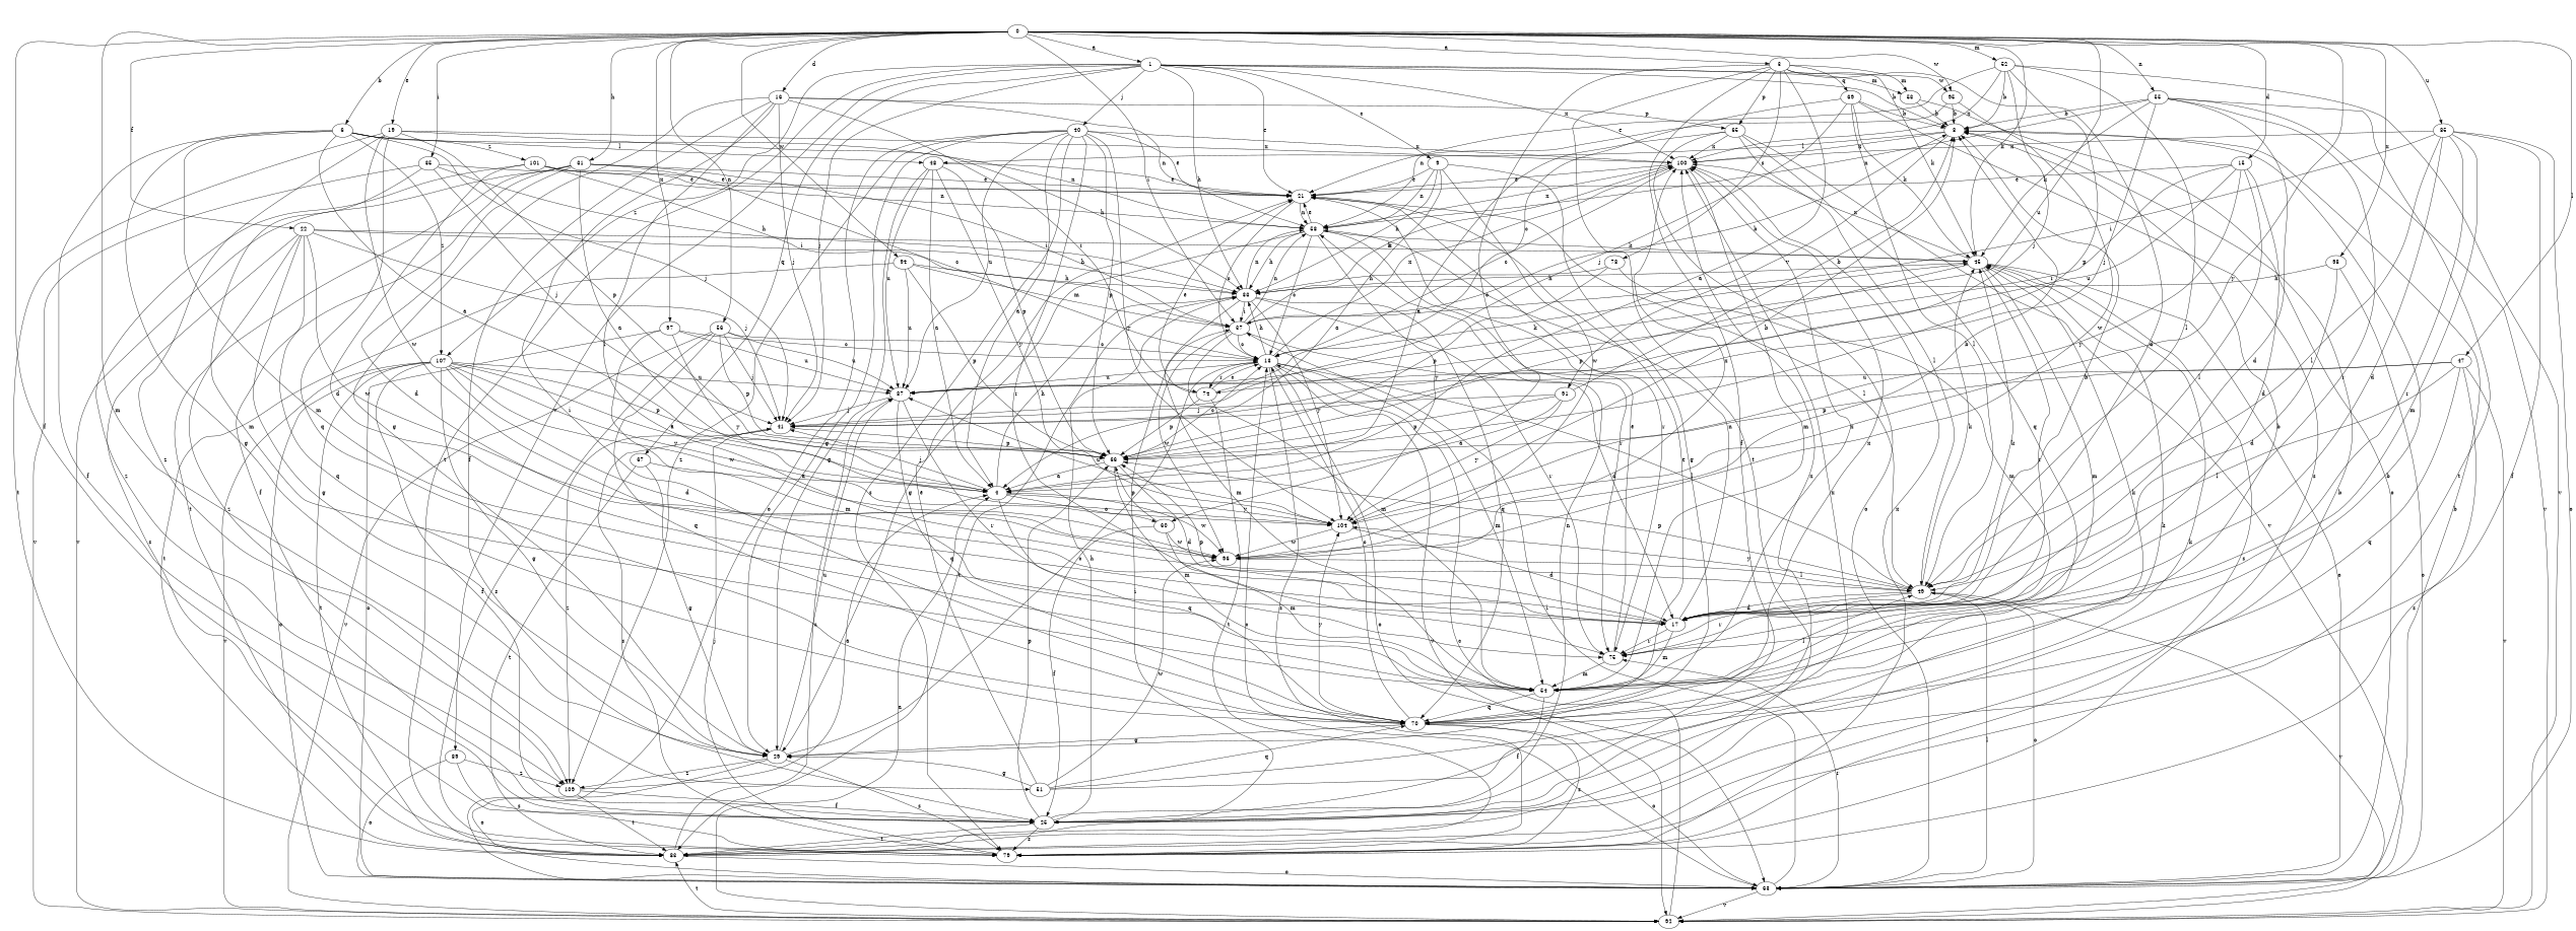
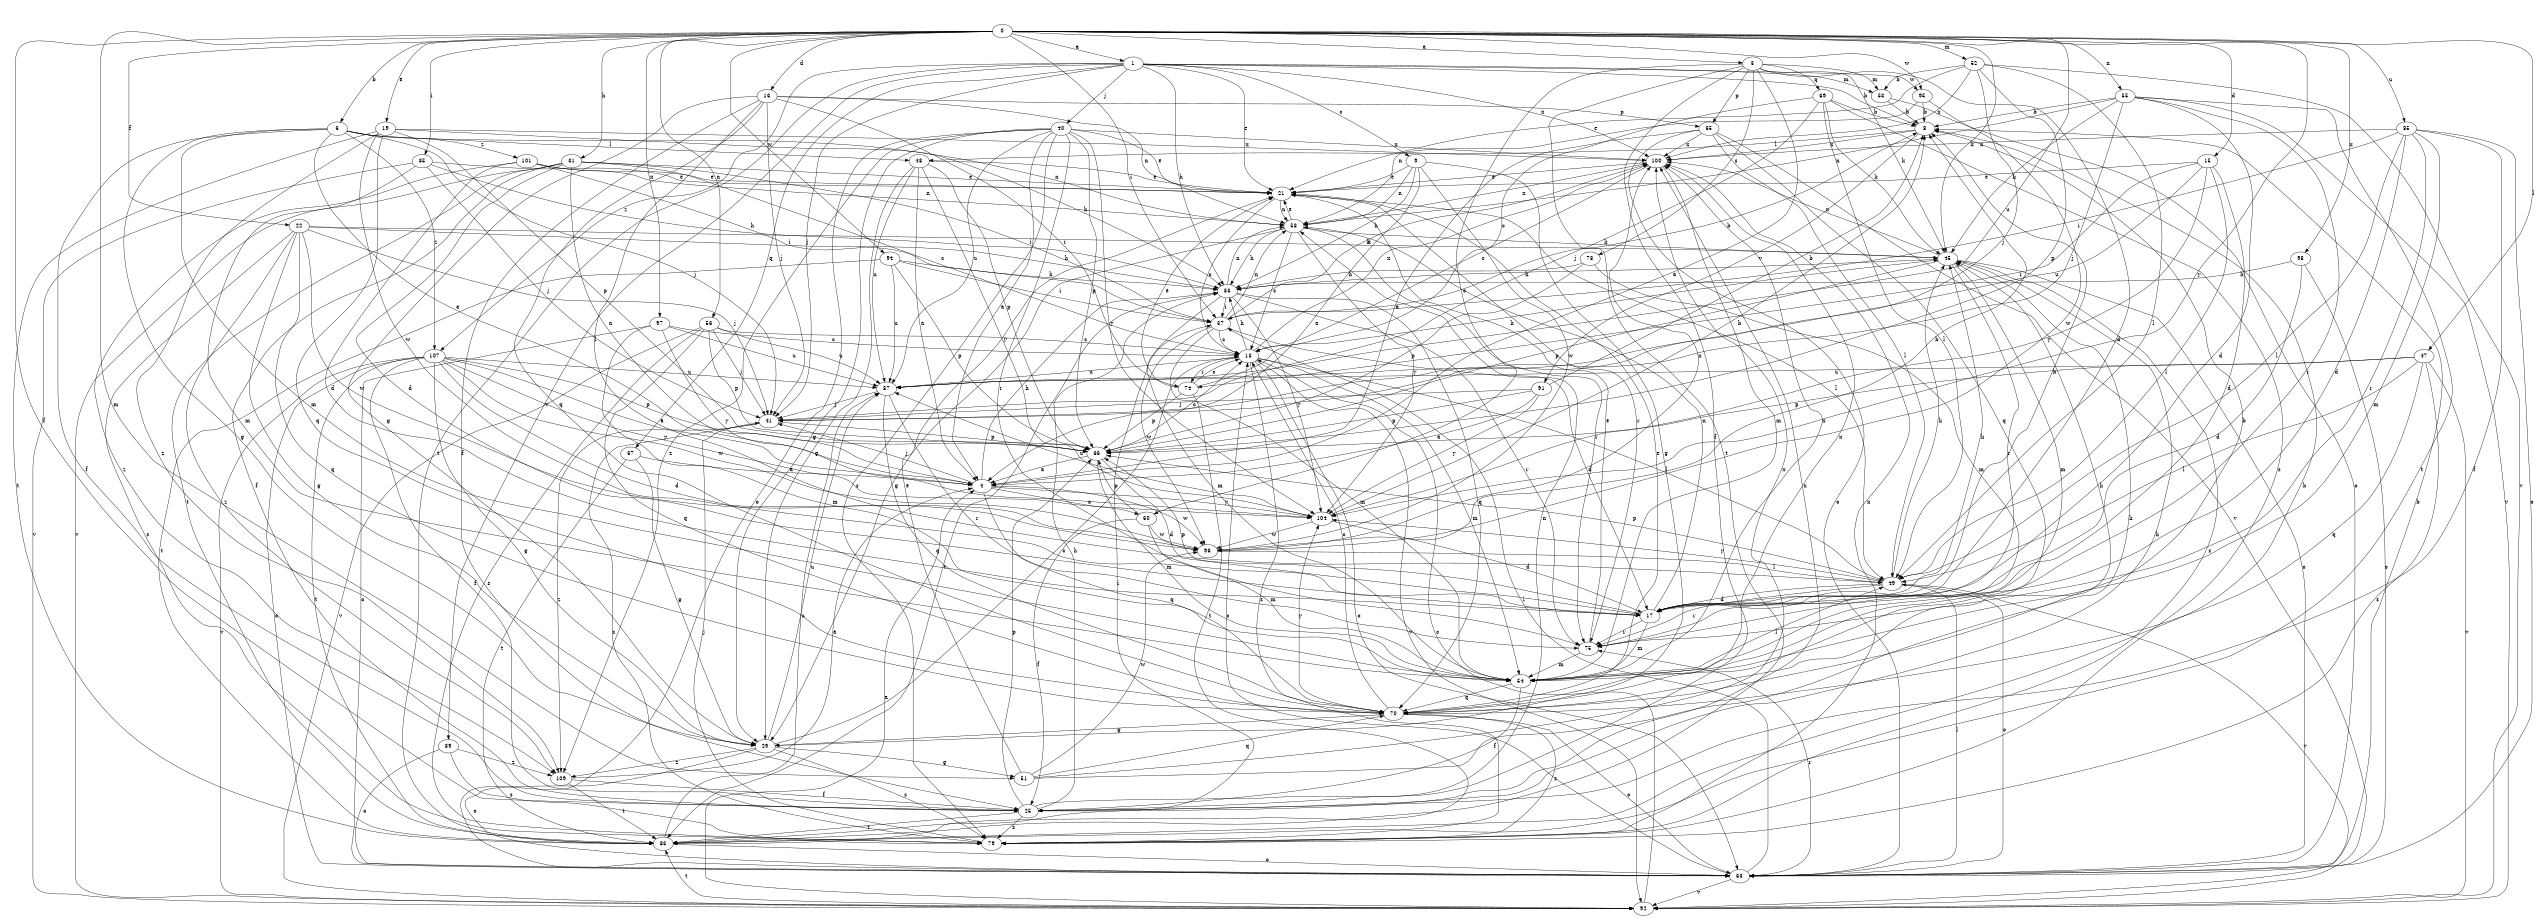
  strict digraph {
    0
    1
    3
    6
    15
    16
    19
    22
    25
    31
    35
    37
    45
    47
    51
    52
    55
    56
    85
    87
    94
    95
    97
    98
    104
    8
    9
    21
    33
    40
    41
    53
    67
    83
    89
    100
    107
    4
    17
    60
    65
    69
    78
    29
    48
    54
    58
    n48 [label=101]
    49
    74
    70
    96
    66
    109
    79
    13
    92
    63
    75
    91
    0 -> 1 [label=a]
    0 -> 3 [label=a]
    0 -> 6 [label=b]
    0 -> 15 [label=d]
    0 -> 16 [label=d]
    0 -> 19 [label=e]
    0 -> 22 [label=f]
    0 -> 25 [label=f]
    0 -> 31 [label=h]
    0 -> 35 [label=i]
    0 -> 37 [label=i]
    0 -> 45 [label=k]
    0 -> 47 [label=l]
    0 -> 51 [label=m]
    0 -> 52 [label=m]
    0 -> 55 [label=n]
    0 -> 56 [label=n]
    0 -> 85 [label=u]
    0 -> 87 [label=u]
    0 -> 94 [label=w]
    0 -> 95 [label=w]
    0 -> 97 [label=x]
    0 -> 98 [label=x]
    0 -> 104 [label=y]
    1 -> 95 [label=w]
    1 -> 8 [label=b]
    1 -> 9 [label=c]
    1 -> 21 [label=e]
    1 -> 33 [label=h]
    1 -> 40 [label=j]
    1 -> 41 [label=j]
    1 -> 53 [label=m]
    1 -> 67 [label=q]
    1 -> 83 [label=t]
    1 -> 89 [label=v]
    1 -> 100 [label=x]
    1 -> 107 [label=z]
    3 -> 25 [label=f]
    3 -> 45 [label=k]
    3 -> 53 [label=m]
    3 -> 83 [label=t]
    3 -> 4 [label=a]
    3 -> 17 [label=d]
    3 -> 60 [label=o]
    3 -> 65 [label=p]
    3 -> 69 [label=q]
    3 -> 78 [label=s]
    6 -> 25 [label=f]
    6 -> 41 [label=j]
    6 -> 107 [label=z]
    6 -> 4 [label=a]
    6 -> 29 [label=g]
    6 -> 48 [label=l]
    6 -> 54 [label=m]
    6 -> 58 [label=n]
    6 -> n48 [label=z]
    15 -> 87 [label=u]
    15 -> 104 [label=y]
    15 -> 21 [label=e]
    15 -> 17 [label=d]
    15 -> 49 [label=l]
    15 -> 74 [label=r]
    16 -> 25 [label=f]
    16 -> 41 [label=j]
    16 -> 65 [label=p]
    16 -> 29 [label=g]
    16 -> 58 [label=n]
    16 -> 49 [label=l]
    16 -> 74 [label=r]
-   16 -> 70 [label=i]
+   16 -> 70 [label=q]
    19 -> 33 [label=h]
    19 -> 83 [label=t]
    19 -> 100 [label=x]
    19 -> 70 [label=q]
    19 -> 96 [label=w]
    19 -> 66 [label=p]
    19 -> 109 [label=z]
    22 -> 45 [label=k]
    22 -> 33 [label=h]
    22 -> 41 [label=j]
    22 -> 29 [label=g]
    22 -> 70 [label=q]
    22 -> 96 [label=w]
    22 -> 109 [label=z]
    22 -> 79 [label=s]
    25 -> 45 [label=k]
-   25 -> 8 [label=b]
    25 -> 33 [label=h]
    25 -> 83 [label=t]
    25 -> 100 [label=x]
    25 -> 58 [label=n]
    25 -> 66 [label=p]
    25 -> 79 [label=s]
    31 -> 25 [label=f]
    31 -> 37 [label=i]
    31 -> 21 [label=e]
    31 -> 83 [label=t]
    31 -> 4 [label=a]
    31 -> 17 [label=d]
    31 -> 13 [label=c]
    31 -> 92 [label=v]
    35 -> 21 [label=e]
    35 -> 33 [label=h]
    35 -> 41 [label=j]
    35 -> 54 [label=m]
    35 -> 92 [label=v]
    37 -> 8 [label=b]
    37 -> 100 [label=x]
    37 -> 17 [label=d]
    37 -> 54 [label=m]
    37 -> 58 [label=n]
    37 -> 96 [label=w]
    37 -> 13 [label=c]
    45 -> 33 [label=h]
    45 -> 100 [label=x]
    45 -> 54 [label=m]
    45 -> 66 [label=p]
    45 -> 79 [label=s]
    45 -> 63 [label=o]
    45 -> 75 [label=r]
    47 -> 87 [label=u]
    47 -> 49 [label=l]
    47 -> 70 [label=q]
    47 -> 66 [label=p]
    47 -> 79 [label=s]
    47 -> 92 [label=v]
    51 -> 45 [label=k]
    51 -> 21 [label=e]
    51 -> 100 [label=x]
-   51 -> 29 [label=g]
+   29 -> 51 [label=g]
    51 -> 70 [label=q]
    51 -> 96 [label=w]
-   52 -> 8 [label=b]
+   52 -> 53 [label=b]
    52 -> 21 [label=e]
    52 -> 41 [label=j]
    52 -> 100 [label=x]
    52 -> 49 [label=l]
    52 -> 66 [label=p]
    52 -> 92 [label=v]
    55 -> 45 [label=k]
    55 -> 8 [label=b]
    55 -> 41 [label=j]
    55 -> 83 [label=t]
    55 -> 17 [label=d]
    55 -> 58 [label=n]
    55 -> 92 [label=v]
    55 -> 75 [label=r]
    56 -> 87 [label=u]
    56 -> 41 [label=j]
    56 -> 70 [label=q]
    56 -> 66 [label=p]
    56 -> 79 [label=s]
    56 -> 13 [label=c]
    56 -> 92 [label=v]
    85 -> 25 [label=f]
    85 -> 37 [label=i]
    85 -> 100 [label=x]
    85 -> 17 [label=d]
    85 -> 54 [label=m]
    85 -> 49 [label=l]
    85 -> 63 [label=o]
    85 -> 75 [label=r]
    87 -> 41 [label=j]
    87 -> 70 [label=q]
    87 -> 75 [label=r]
-   94 -> 37 [label=m]
+   94 -> 37 [label=i]
    94 -> 87 [label=u]
    94 -> 33 [label=h]
    94 -> 83 [label=t]
    94 -> 66 [label=p]
    95 -> 8 [label=b]
    95 -> 58 [label=n]
    95 -> 96 [label=w]
    97 -> 87 [label=u]
    97 -> 104 [label=y]
    97 -> 54 [label=m]
    97 -> 13 [label=c]
    97 -> 63 [label=o]
    98 -> 33 [label=h]
    98 -> 17 [label=d]
    98 -> 63 [label=o]
    104 -> 87 [label=u]
    104 -> 8 [label=b]
    104 -> 17 [label=d]
    104 -> 96 [label=w]
    8 -> 100 [label=x]
    8 -> 48 [label=l]
    8 -> 91 [label=v]
    9 -> 21 [label=e]
    9 -> 33 [label=h]
    9 -> 4 [label=a]
    9 -> 29 [label=g]
    9 -> 58 [label=n]
    9 -> 96 [label=w]
    21 -> 58 [label=n]
    21 -> 49 [label=l]
    21 -> 13 [label=c]
    21 -> 75 [label=r]
    33 -> 37 [label=i]
    33 -> 104 [label=y]
    33 -> 83 [label=t]
    33 -> 54 [label=m]
    33 -> 58 [label=n]
    33 -> 70 [label=q]
    33 -> 75 [label=r]
    40 -> 87 [label=u]
    40 -> 104 [label=y]
    40 -> 21 [label=e]
    40 -> 100 [label=x]
    40 -> 4 [label=a]
    40 -> 29 [label=g]
    40 -> 66 [label=p]
    40 -> 109 [label=z]
    40 -> 79 [label=s]
    40 -> 63 [label=o]
    40 -> 75 [label=r]
    41 -> 66 [label=p]
    41 -> 109 [label=z]
    41 -> 79 [label=s]
    53 -> 8 [label=b]
    53 -> 63 [label=o]
    67 -> 83 [label=t]
    67 -> 4 [label=a]
    67 -> 29 [label=g]
    83 -> 37 [label=i]
    83 -> 87 [label=u]
    83 -> 8 [label=b]
    83 -> 63 [label=o]
    89 -> 109 [label=z]
    89 -> 79 [label=s]
    89 -> 63 [label=o]
    100 -> 21 [label=e]
    100 -> 54 [label=m]
    100 -> 13 [label=c]
    107 -> 25 [label=f]
    107 -> 87 [label=u]
    107 -> 104 [label=y]
    107 -> 83 [label=t]
    107 -> 4 [label=a]
    107 -> 17 [label=d]
    107 -> 29 [label=g]
    107 -> 96 [label=w]
    107 -> 66 [label=p]
    107 -> 92 [label=v]
    107 -> 63 [label=o]
    4 -> 104 [label=y]
    4 -> 33 [label=h]
    4 -> 41 [label=j]
    4 -> 60 [label=o]
    4 -> 70 [label=q]
    4 -> 96 [label=w]
    17 -> 45 [label=k]
    17 -> 8 [label=b]
    17 -> 54 [label=m]
    17 -> 58 [label=n]
    17 -> 66 [label=p]
    17 -> 75 [label=r]
    60 -> 25 [label=f]
    60 -> 54 [label=m]
    60 -> 96 [label=w]
    60 -> 66 [label=p]
    65 -> 100 [label=x]
    65 -> 4 [label=a]
    65 -> 49 [label=l]
    65 -> 70 [label=q]
    65 -> 92 [label=v]
    65 -> 63 [label=o]
    69 -> 45 [label=k]
    69 -> 8 [label=b]
    69 -> 41 [label=j]
    69 -> 49 [label=l]
    69 -> 79 [label=s]
    69 -> 13 [label=c]
    78 -> 33 [label=h]
    78 -> 54 [label=m]
    78 -> 66 [label=p]
    29 -> 87 [label=u]
    29 -> 109 [label=z]
    29 -> 79 [label=s]
    29 -> 13 [label=c]
    29 -> 63 [label=o]
    48 -> 87 [label=u]
    48 -> 104 [label=y]
    48 -> 21 [label=e]
    48 -> 4 [label=a]
    48 -> 29 [label=g]
    48 -> 66 [label=p]
    54 -> 25 [label=f]
    54 -> 100 [label=x]
    54 -> 49 [label=l]
    54 -> 70 [label=q]
    58 -> 45 [label=k]
    58 -> 104 [label=y]
    58 -> 21 [label=e]
    58 -> 33 [label=h]
    58 -> 100 [label=x]
    58 -> 29 [label=g]
    58 -> 13 [label=c]
    58 -> 75 [label=r]
    n48 -> 37 [label=i]
    n48 -> 21 [label=e]
    n48 -> 17 [label=d]
    n48 -> 58 [label=n]
    n48 -> 109 [label=z]
    49 -> 45 [label=k]
    49 -> 104 [label=y]
    49 -> 17 [label=d]
    49 -> 66 [label=p]
    49 -> 92 [label=v]
    49 -> 63 [label=o]
    49 -> 75 [label=r]
    74 -> 45 [label=k]
    74 -> 21 [label=e]
    74 -> 83 [label=t]
    74 -> 66 [label=p]
    74 -> 13 [label=c]
    70 -> 45 [label=k]
    70 -> 104 [label=y]
    70 -> 8 [label=b]
    70 -> 21 [label=e]
    70 -> 100 [label=x]
    70 -> 29 [label=g]
    70 -> 79 [label=s]
    70 -> 13 [label=c]
    70 -> 63 [label=o]
    96 -> 8 [label=b]
    96 -> 100 [label=x]
    96 -> 49 [label=l]
    66 -> 4 [label=a]
    66 -> 17 [label=d]
    66 -> 54 [label=m]
    66 -> 13 [label=c]
    109 -> 25 [label=f]
    109 -> 83 [label=t]
    109 -> 4 [label=a]
    79 -> 41 [label=j]
    79 -> 100 [label=x]
    13 -> 87 [label=u]
    13 -> 33 [label=h]
    13 -> 100 [label=x]
    13 -> 54 [label=m]
    13 -> 49 [label=l]
    13 -> 74 [label=r]
    13 -> 79 [label=s]
    13 -> 92 [label=v]
    13 -> 63 [label=o]
    92 -> 83 [label=t]
    92 -> 4 [label=a]
    92 -> 13 [label=c]
    63 -> 37 [label=i]
    63 -> 8 [label=b]
    63 -> 49 [label=l]
    63 -> 13 [label=c]
    63 -> 92 [label=v]
    63 -> 75 [label=r]
    75 -> 21 [label=e]
    75 -> 54 [label=m]
    91 -> 104 [label=y]
    91 -> 8 [label=b]
    91 -> 41 [label=j]
    91 -> 4 [label=a]
    91 -> 66 [label=p]
  }
